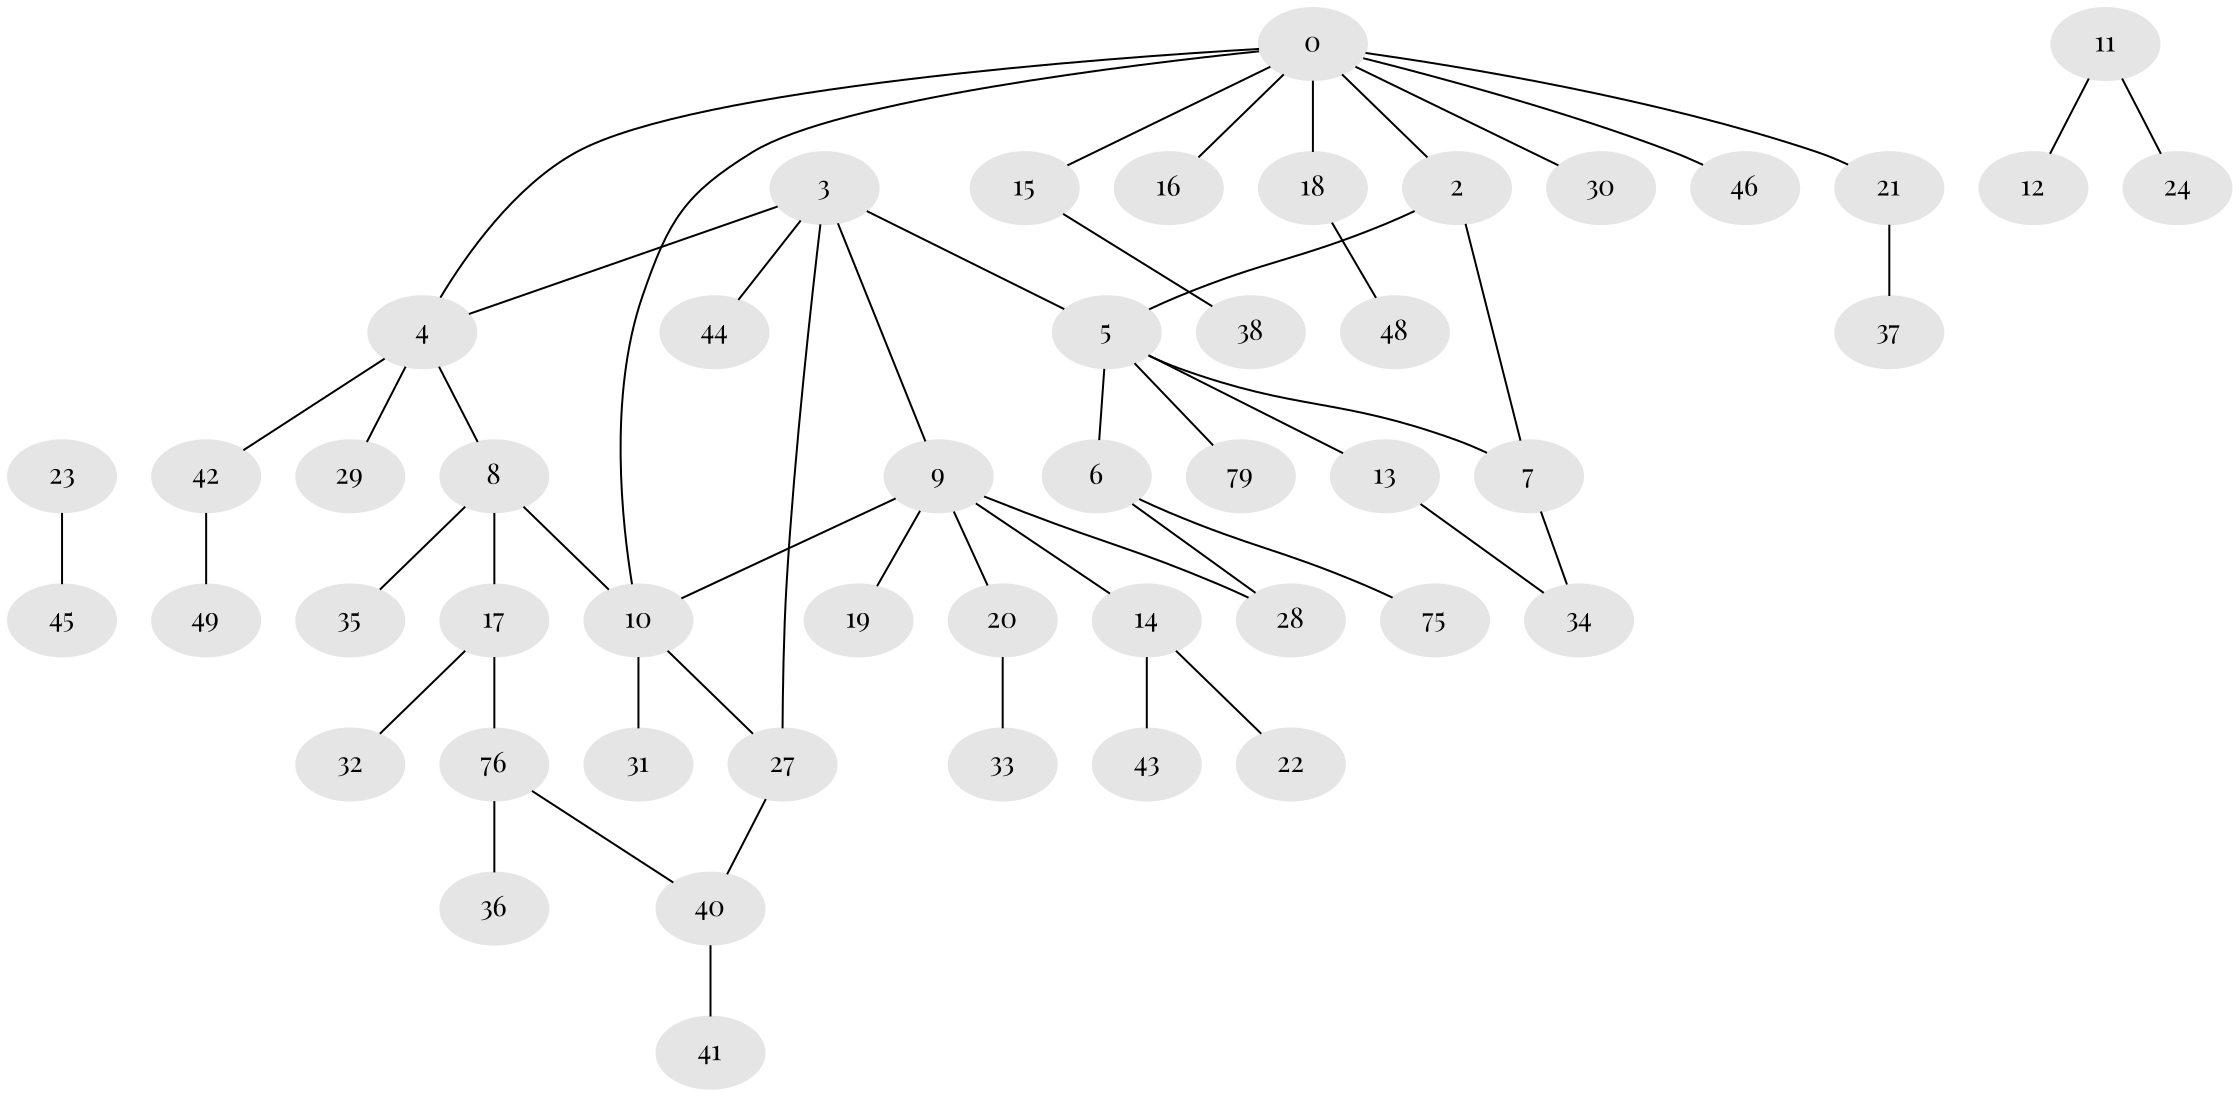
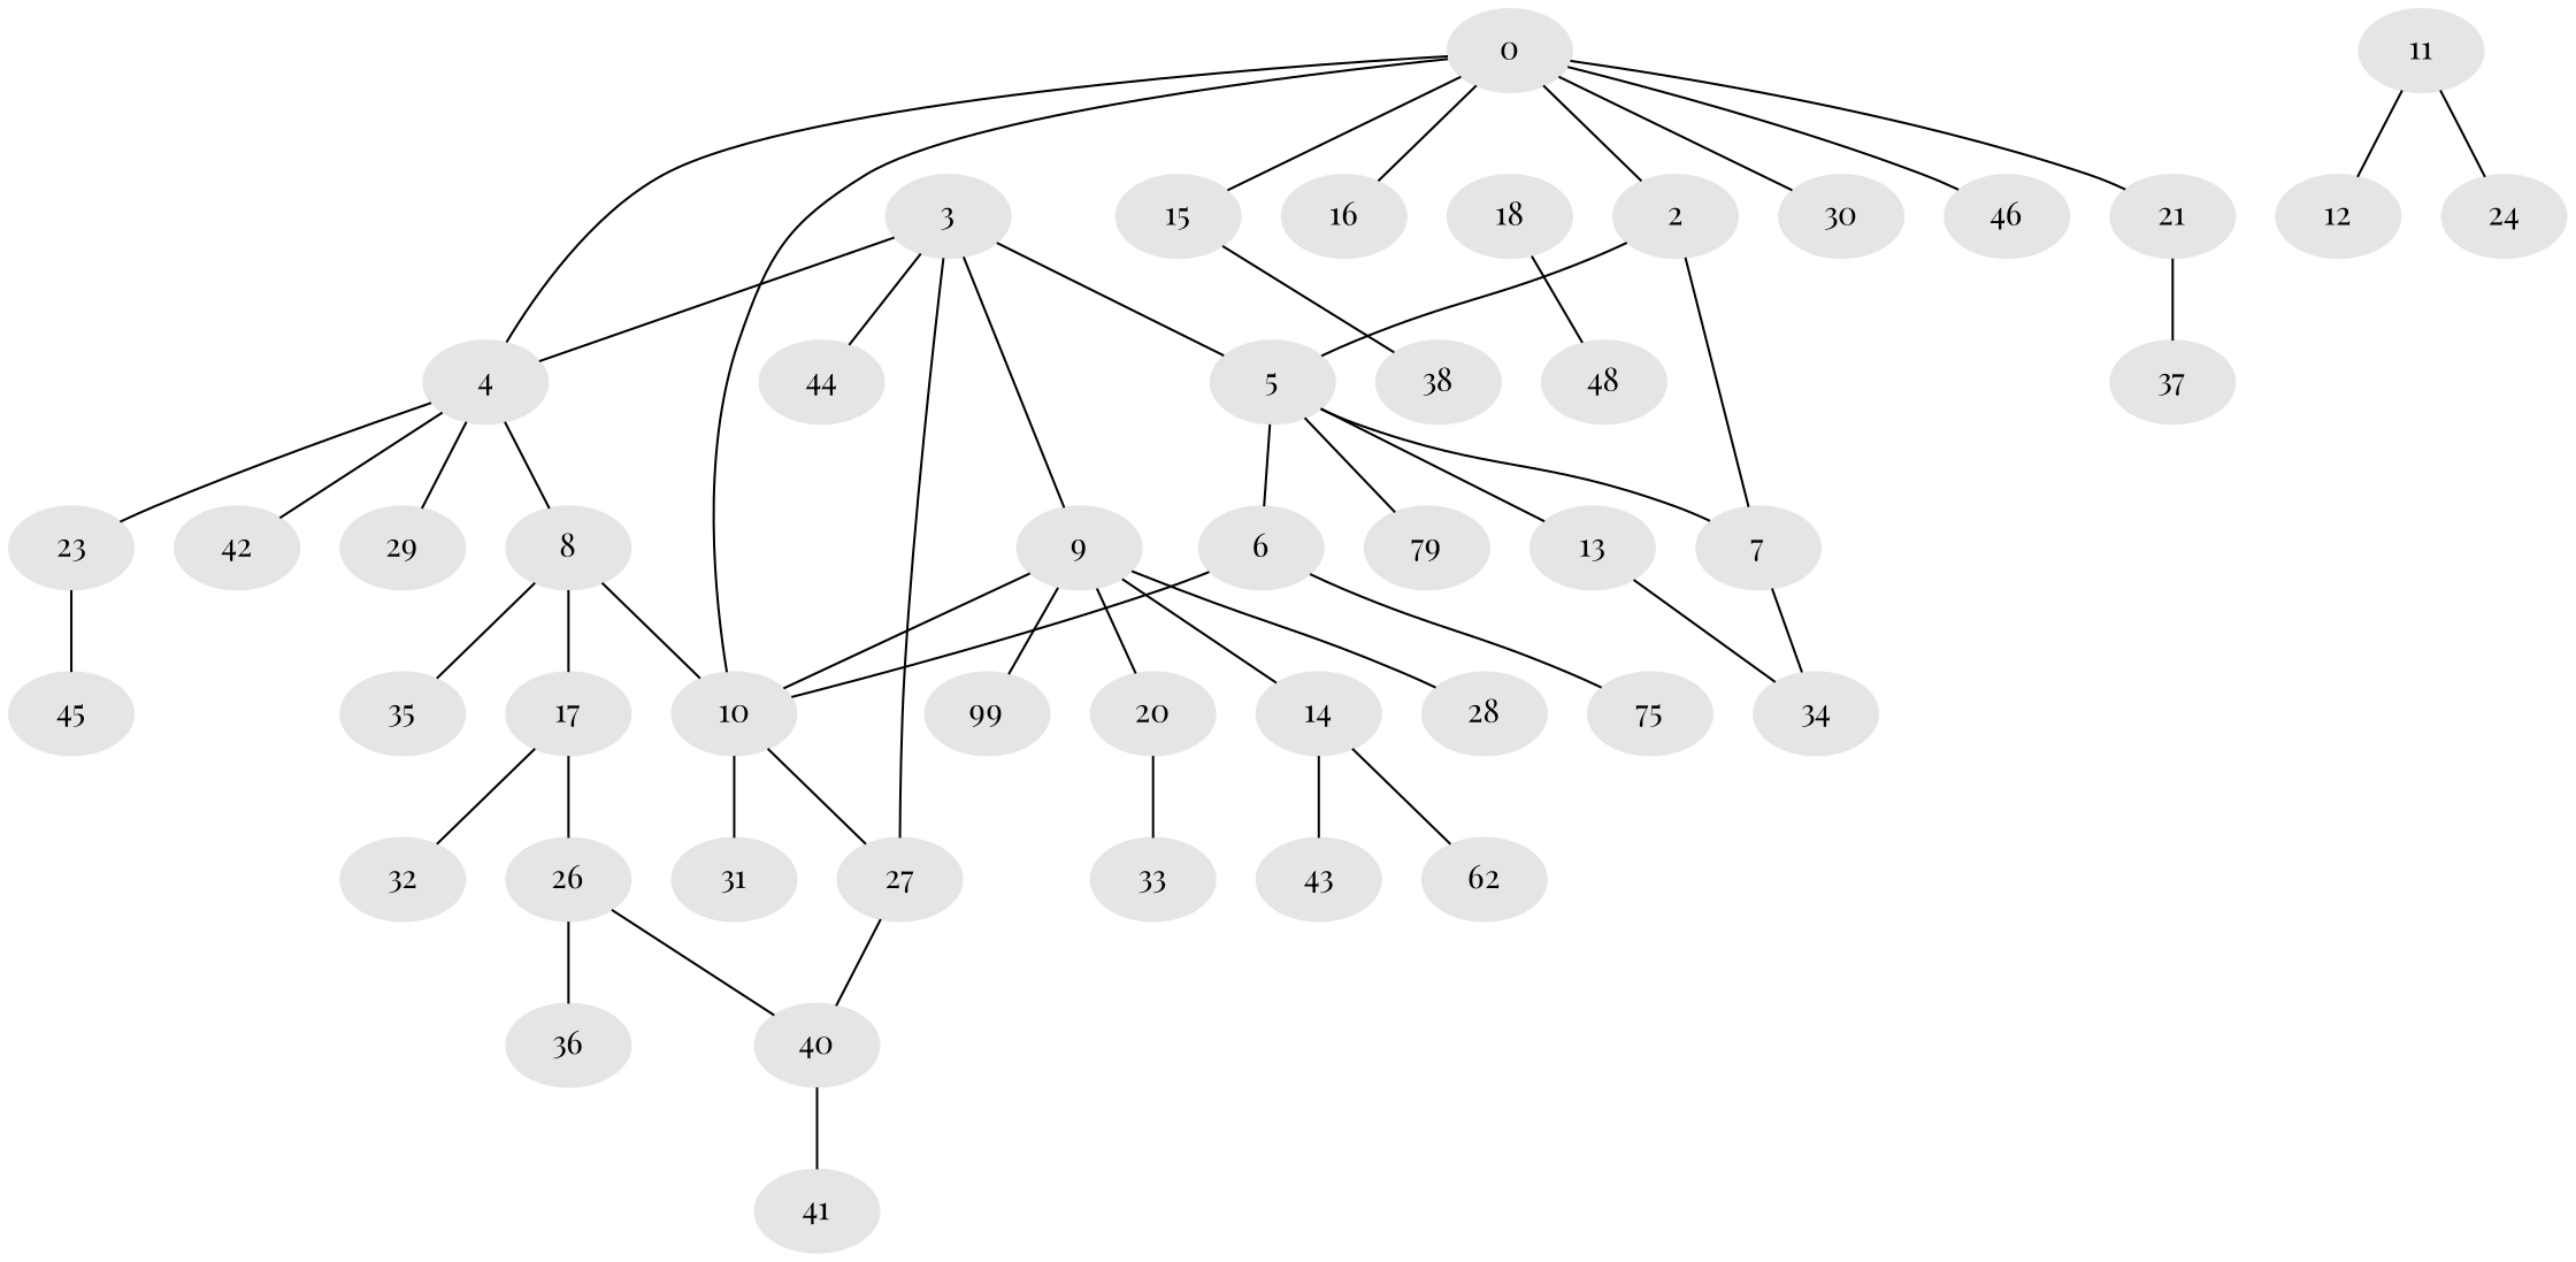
  graph {
    fontname="Playfair Display"
    node [color=gray90 fontname="Playfair Display" style=filled]
    edge [fontname="Playfair Display"]
    n1 [label=0]
    2
    4
    10
    15
    16
    18
    21
    30
    46
    5
    7
    8
    23
    29
    42
    27
    31
    38
    48
    37
    6
    13
    n24 [label=79]
    34
    3
    9
    44
    14
-   19
+   19 [label=99]
    20
    28
    40
    17
    35
    11
    12
    24
    45
-   49
    n41 [label=75]
-   26 [label=76]
+   26
    32
-   22
+   22 [label=62]
    43
    33
    36
    41
    n1 -- 2
    n1 -- 4
    n1 -- 10
    n1 -- 15
    n1 -- 16
-   n1 -- 18
    n1 -- 21
    n1 -- 30
    n1 -- 46
    2 -- 5
    2 -- 7
    4 -- 8
+   4 -- 23
    4 -- 29
    4 -- 42
    10 -- 27
    10 -- 31
    15 -- 38
    18 -- 48
    21 -- 37
    5 -- 7
    5 -- 6
    5 -- 13
    5 -- n24
    7 -- 34
    8 -- 10
    8 -- 17
    8 -- 35
    23 -- 45
-   42 -- 49
    27 -- 40
-   6 -- 28
+   6 -- 10
    6 -- n41
    13 -- 34
    3 -- 4
    3 -- 5
    3 -- 27
    3 -- 9
    3 -- 44
    9 -- 10
    9 -- 14
    9 -- 19
    9 -- 20
    9 -- 28
    14 -- 22
    14 -- 43
    20 -- 33
    40 -- 41
    17 -- 26
    17 -- 32
    11 -- 12
    11 -- 24
    26 -- 40
    26 -- 36
  }
